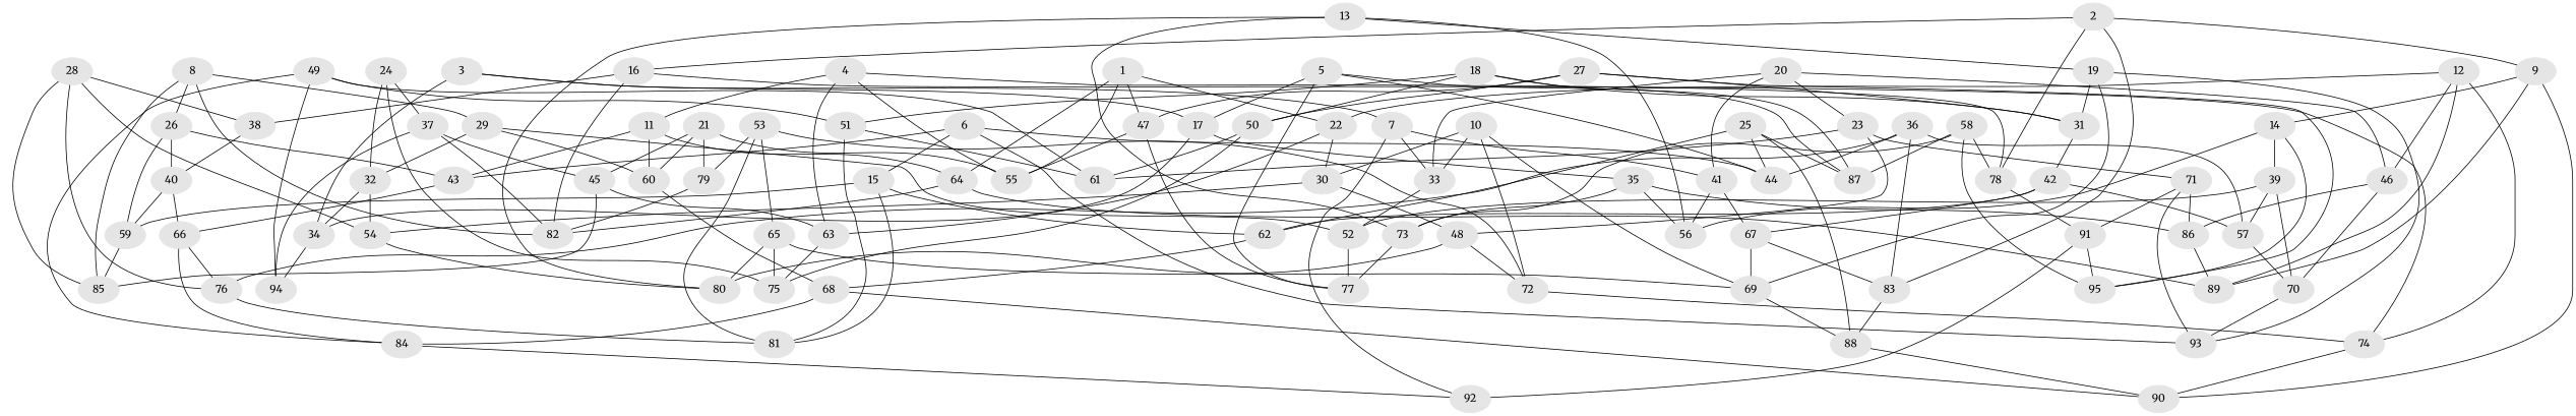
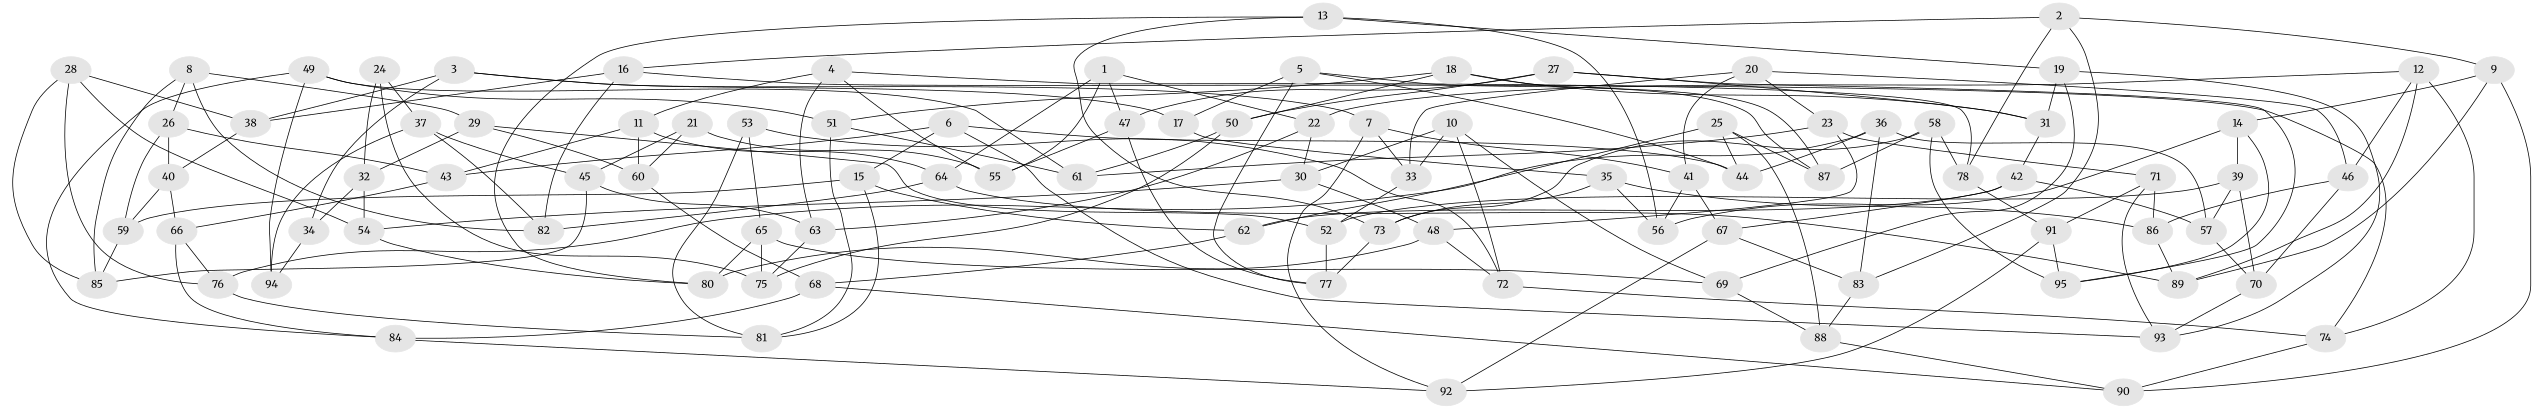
  graph {
    fontname=Merriweather
    node [color=gray90 fontname=Merriweather style=filled]
    edge [fontname=Merriweather]
    1
    22
    47
    55
    64
    63
    30
    77
    82
    89
    2
    9
    16
    78
    83
    14
    90
    38
    74
    91
    88
    3
    7
    17
    34
    33
    41
    92
    35
    94
    40
    4
    11
    43
    60
    75
    5
    44
    87
    6
    15
    93
    59
    62
    81
    66
    52
    56
    67
    8
    26
    29
    85
    32
    39
    95
    10
    69
    72
    48
    54
    68
    12
    46
    86
    70
    13
    19
    73
    80
    31
    57
    18
    50
    51
    42
    61
    20
    23
    71
    21
    45
-   79
    24
    37
    25
    27
    28
    76
    36
    84
    49
    53
    65
    58
    1 -- 22
    1 -- 47
    1 -- 55
    1 -- 64
    22 -- 63
    22 -- 30
    47 -- 55
    47 -- 77
    64 -- 82
    64 -- 89
    63 -- 75
    30 -- 48
    30 -- 54
    2 -- 9
    2 -- 16
    2 -- 78
    2 -- 83
    9 -- 89
    9 -- 14
    9 -- 90
    16 -- 82
    16 -- 38
    16 -- 74
    78 -- 91
    83 -- 88
    14 -- 56
    14 -- 39
    14 -- 95
    38 -- 40
    74 -- 90
    91 -- 92
    91 -- 95
    88 -- 90
+   3 -- 38
    3 -- 7
    3 -- 17
    3 -- 34
    7 -- 33
    7 -- 41
    7 -- 92
-   17 -- 34
    17 -- 35
    34 -- 94
    33 -- 52
    41 -- 56
    41 -- 67
    35 -- 56
    35 -- 86
    35 -- 73
    40 -- 59
    40 -- 66
    4 -- 55
    4 -- 63
    4 -- 78
    4 -- 11
    11 -- 64
    11 -- 43
    11 -- 60
    43 -- 66
    60 -- 68
    5 -- 77
    5 -- 17
    5 -- 44
    5 -- 87
    6 -- 43
    6 -- 44
    6 -- 15
    6 -- 93
    15 -- 59
    15 -- 62
    15 -- 81
    59 -- 85
    62 -- 68
    66 -- 76
    66 -- 84
    52 -- 77
    67 -- 83
-   67 -- 69
+   67 -- 92
    8 -- 82
    8 -- 26
    8 -- 29
    8 -- 85
    26 -- 40
    26 -- 43
    26 -- 59
    29 -- 60
    29 -- 52
    29 -- 32
    32 -- 34
    32 -- 54
    39 -- 52
    39 -- 70
    39 -- 57
    10 -- 30
    10 -- 33
    10 -- 69
    10 -- 72
    69 -- 88
    72 -- 74
    48 -- 72
    48 -- 80
    54 -- 80
    68 -- 90
    68 -- 84
    12 -- 22
    12 -- 89
    12 -- 74
    12 -- 46
    46 -- 86
    46 -- 70
    86 -- 89
    70 -- 93
    13 -- 56
    13 -- 19
    13 -- 73
    13 -- 80
    19 -- 93
    19 -- 69
    19 -- 31
    73 -- 77
    31 -- 42
    57 -- 70
    18 -- 87
    18 -- 31
    18 -- 50
    18 -- 51
    50 -- 75
    50 -- 61
    51 -- 81
    51 -- 61
    42 -- 62
    42 -- 67
    42 -- 57
    20 -- 33
    20 -- 41
    20 -- 46
    20 -- 23
    23 -- 48
    23 -- 61
    23 -- 71
    71 -- 91
    71 -- 93
    71 -- 86
    21 -- 55
    21 -- 60
    21 -- 45
-   21 -- 79
    45 -- 63
    45 -- 85
-   79 -- 82
    24 -- 75
    24 -- 32
    24 -- 37
    37 -- 82
    37 -- 94
    37 -- 45
    25 -- 88
    25 -- 44
    25 -- 87
    25 -- 62
    27 -- 47
    27 -- 95
    27 -- 31
    27 -- 50
    28 -- 38
    28 -- 85
    28 -- 54
    28 -- 76
    76 -- 81
    36 -- 83
    36 -- 44
    36 -- 57
    36 -- 76
    84 -- 92
    49 -- 94
    49 -- 51
    49 -- 61
    49 -- 84
    53 -- 81
    53 -- 72
-   53 -- 79
    53 -- 65
    65 -- 75
    65 -- 69
    65 -- 80
    58 -- 78
    58 -- 87
    58 -- 95
    58 -- 73
  }
